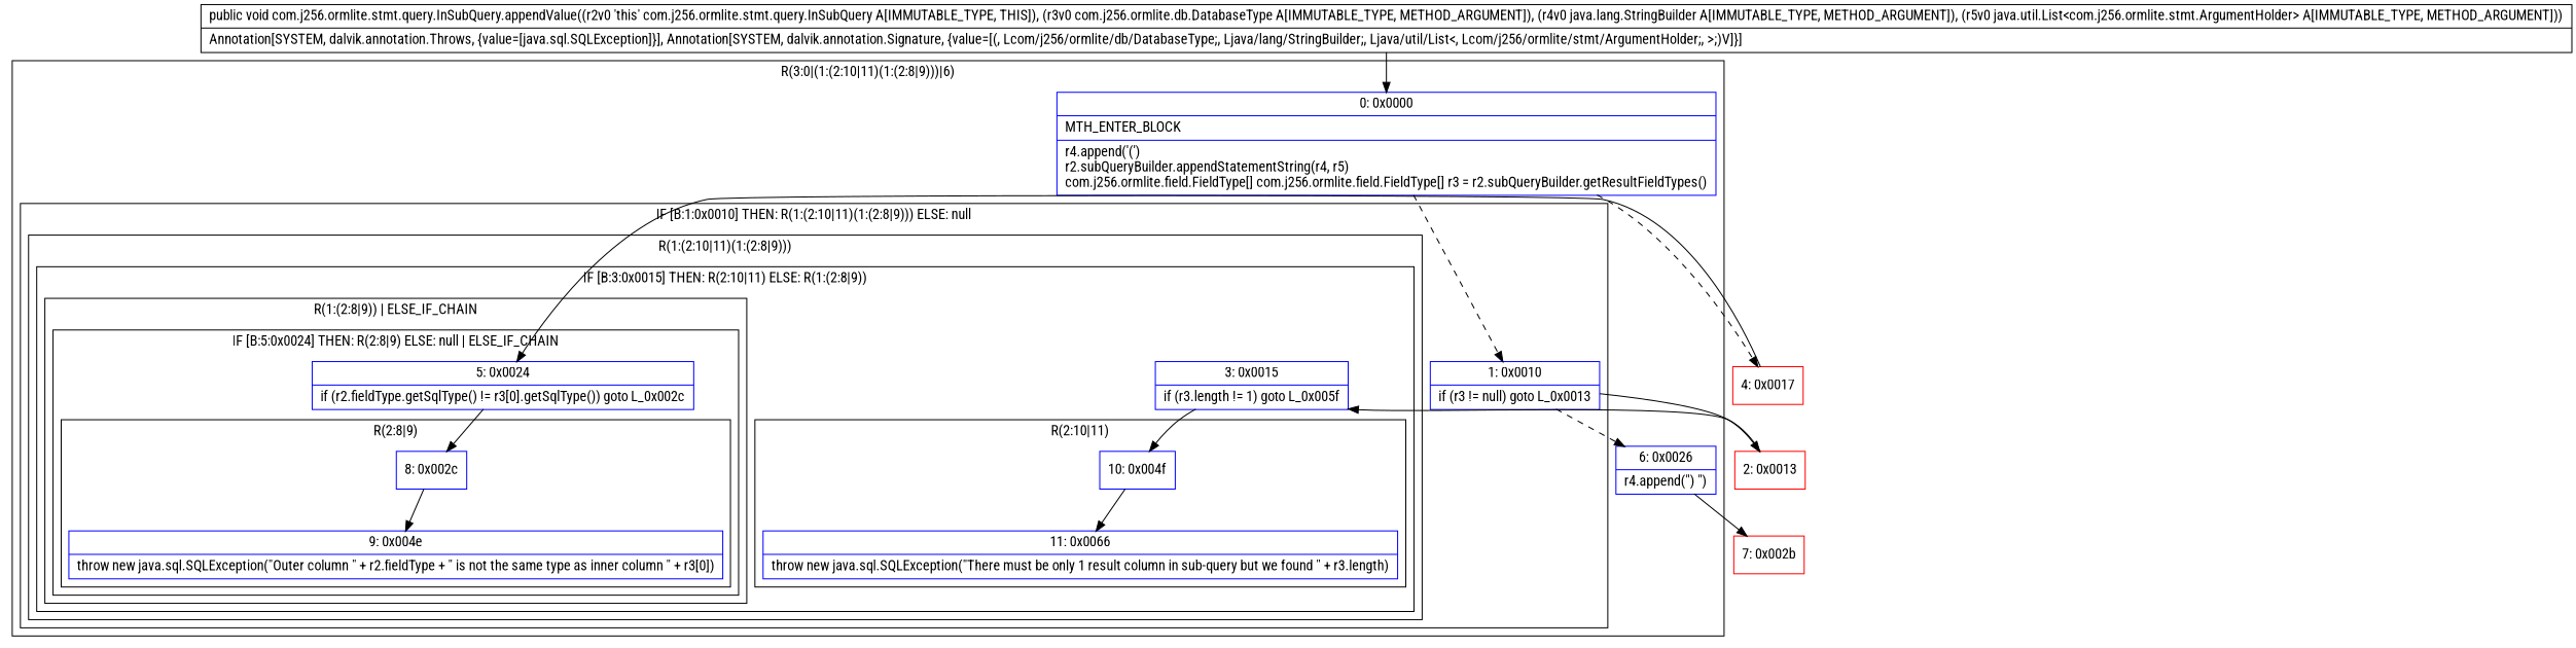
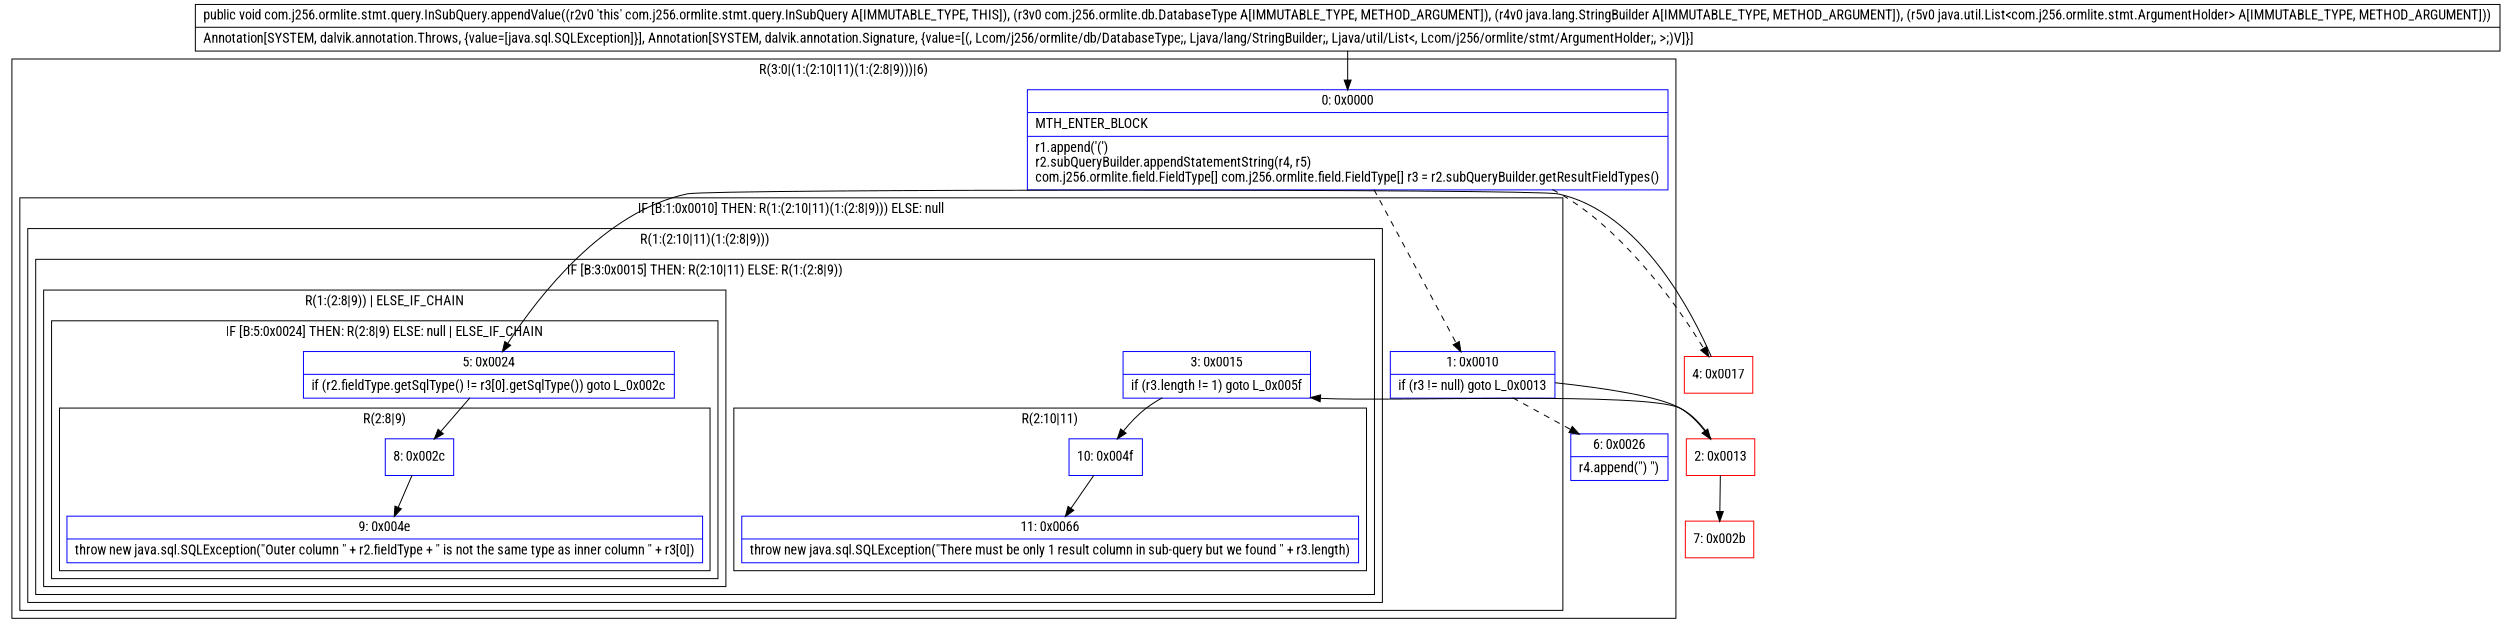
  digraph {
    fontname="Roboto Condensed"
    node [color=blue fontname="Roboto Condensed" shape=record]
    edge [fontname="Roboto Condensed"]
    n1 [label="{10\:\ 0x004f}"]
    n2 [label="{11\:\ 0x0066|throw new java.sql.SQLException(\"There must be only 1 result column in sub\-query but we found \" + r3.length)\l}"]
    n3 [label="{8\:\ 0x002c}"]
    n4 [label="{9\:\ 0x004e|throw new java.sql.SQLException(\"Outer column \" + r2.fieldType + \" is not the same type as inner column \" + r3[0])\l}"]
    n5 [label="{5\:\ 0x0024|if (r2.fieldType.getSqlType() != r3[0].getSqlType()) goto L_0x002c\l}"]
    n6 [label="{3\:\ 0x0015|if (r3.length != 1) goto L_0x005f\l}"]
    n7 [label="{1\:\ 0x0010|if (r3 != null) goto L_0x0013\l}"]
-   n8 [label="{0\:\ 0x0000|MTH_ENTER_BLOCK\l|r4.append('(')\lr2.subQueryBuilder.appendStatementString(r4, r5)\lcom.j256.ormlite.field.FieldType[] com.j256.ormlite.field.FieldType[] r3 = r2.subQueryBuilder.getResultFieldTypes()\l}"]
+   n8 [label="{0\:\ 0x0000|MTH_ENTER_BLOCK\l|r1.append('(')\lr2.subQueryBuilder.appendStatementString(r4, r5)\lcom.j256.ormlite.field.FieldType[] com.j256.ormlite.field.FieldType[] r3 = r2.subQueryBuilder.getResultFieldTypes()\l}"]
    n9 [label="{6\:\ 0x0026|r4.append(\") \")\l}"]
    n10 [color=red label="{2\:\ 0x0013}"]
    n11 [color=red label="{4\:\ 0x0017}"]
    n12 [color=red label="{7\:\ 0x002b}"]
    n13 [label="{public void com.j256.ormlite.stmt.query.InSubQuery.appendValue((r2v0 'this' com.j256.ormlite.stmt.query.InSubQuery A[IMMUTABLE_TYPE, THIS]), (r3v0 com.j256.ormlite.db.DatabaseType A[IMMUTABLE_TYPE, METHOD_ARGUMENT]), (r4v0 java.lang.StringBuilder A[IMMUTABLE_TYPE, METHOD_ARGUMENT]), (r5v0 java.util.List\<com.j256.ormlite.stmt.ArgumentHolder\> A[IMMUTABLE_TYPE, METHOD_ARGUMENT]))  | Annotation[SYSTEM, dalvik.annotation.Throws, \{value=[java.sql.SQLException]\}], Annotation[SYSTEM, dalvik.annotation.Signature, \{value=[(, Lcom\/j256\/ormlite\/db\/DatabaseType;, Ljava\/lang\/StringBuilder;, Ljava\/util\/List\<, Lcom\/j256\/ormlite\/stmt\/ArgumentHolder;, \>;)V]\}]\l}" color=""]
    subgraph cluster_1 {
      label="R(3:0|(1:(2:10|11)(1:(2:8|9)))|6)"
      n8
      n9
      subgraph cluster_2 {
        label="IF [B:1:0x0010] THEN: R(1:(2:10|11)(1:(2:8|9))) ELSE: null"
        n7
        subgraph cluster_3 {
          label="R(1:(2:10|11)(1:(2:8|9)))"
          subgraph cluster_4 {
            label="IF [B:3:0x0015] THEN: R(2:10|11) ELSE: R(1:(2:8|9))"
            n6
            subgraph cluster_5 {
              label="R(2:10|11)"
              n1
              n2
            }
            subgraph cluster_6 {
              label="R(1:(2:8|9)) | ELSE_IF_CHAIN\l"
              subgraph cluster_7 {
                label="IF [B:5:0x0024] THEN: R(2:8|9) ELSE: null | ELSE_IF_CHAIN\l"
                n5
                subgraph cluster_8 {
                  label="R(2:8|9)"
                  n3
                  n4
                }
              }
            }
          }
        }
      }
    }
    n1 -> n2
    n3 -> n4
    n5 -> n3
    n6 -> n1
    n7 -> n9 [style=dashed]
    n7 -> n10
    n8 -> n7 [style=dashed]
    n8 -> n11 [style=dashed]
-   n9 -> n12
+   n10 -> n12
    n10 -> n6
    n11 -> n5
    n13 -> n8
  }
